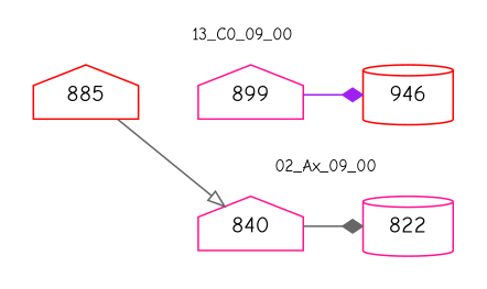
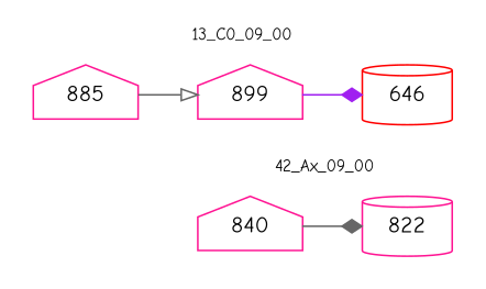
  digraph {
    fontname="Comic Neue"
    rankdir=LR
    node [color=deeppink fontname="Comic Neue" shape=house]
    edge [arrowhead=diamond color=gray40 fontname="Comic Neue"]
    n1 [label=840]
    n2 [label=822 shape=cylinder]
-   n3 [color=red label=885]
+   n3 [label=885]
    n4 [label=899]
-   n5 [color=red label=946 shape=cylinder]
+   n5 [color=red label=646 shape=cylinder]
    subgraph cluster_1 {
      color=white
      fontsize=10
-     label="02_Ax_09_00"
+     label="42_Ax_09_00"
      n1
      n2
    }
    subgraph cluster_2 {
      color=white
      fontsize=10
      label="13_C0_09_00"
      n3
      n4
      n5
    }
    n1 -> n2
-   n3 -> n1 [arrowhead=onormal]
+   n3 -> n4 [arrowhead=onormal]
    n4 -> n5 [color=purple]
  }
